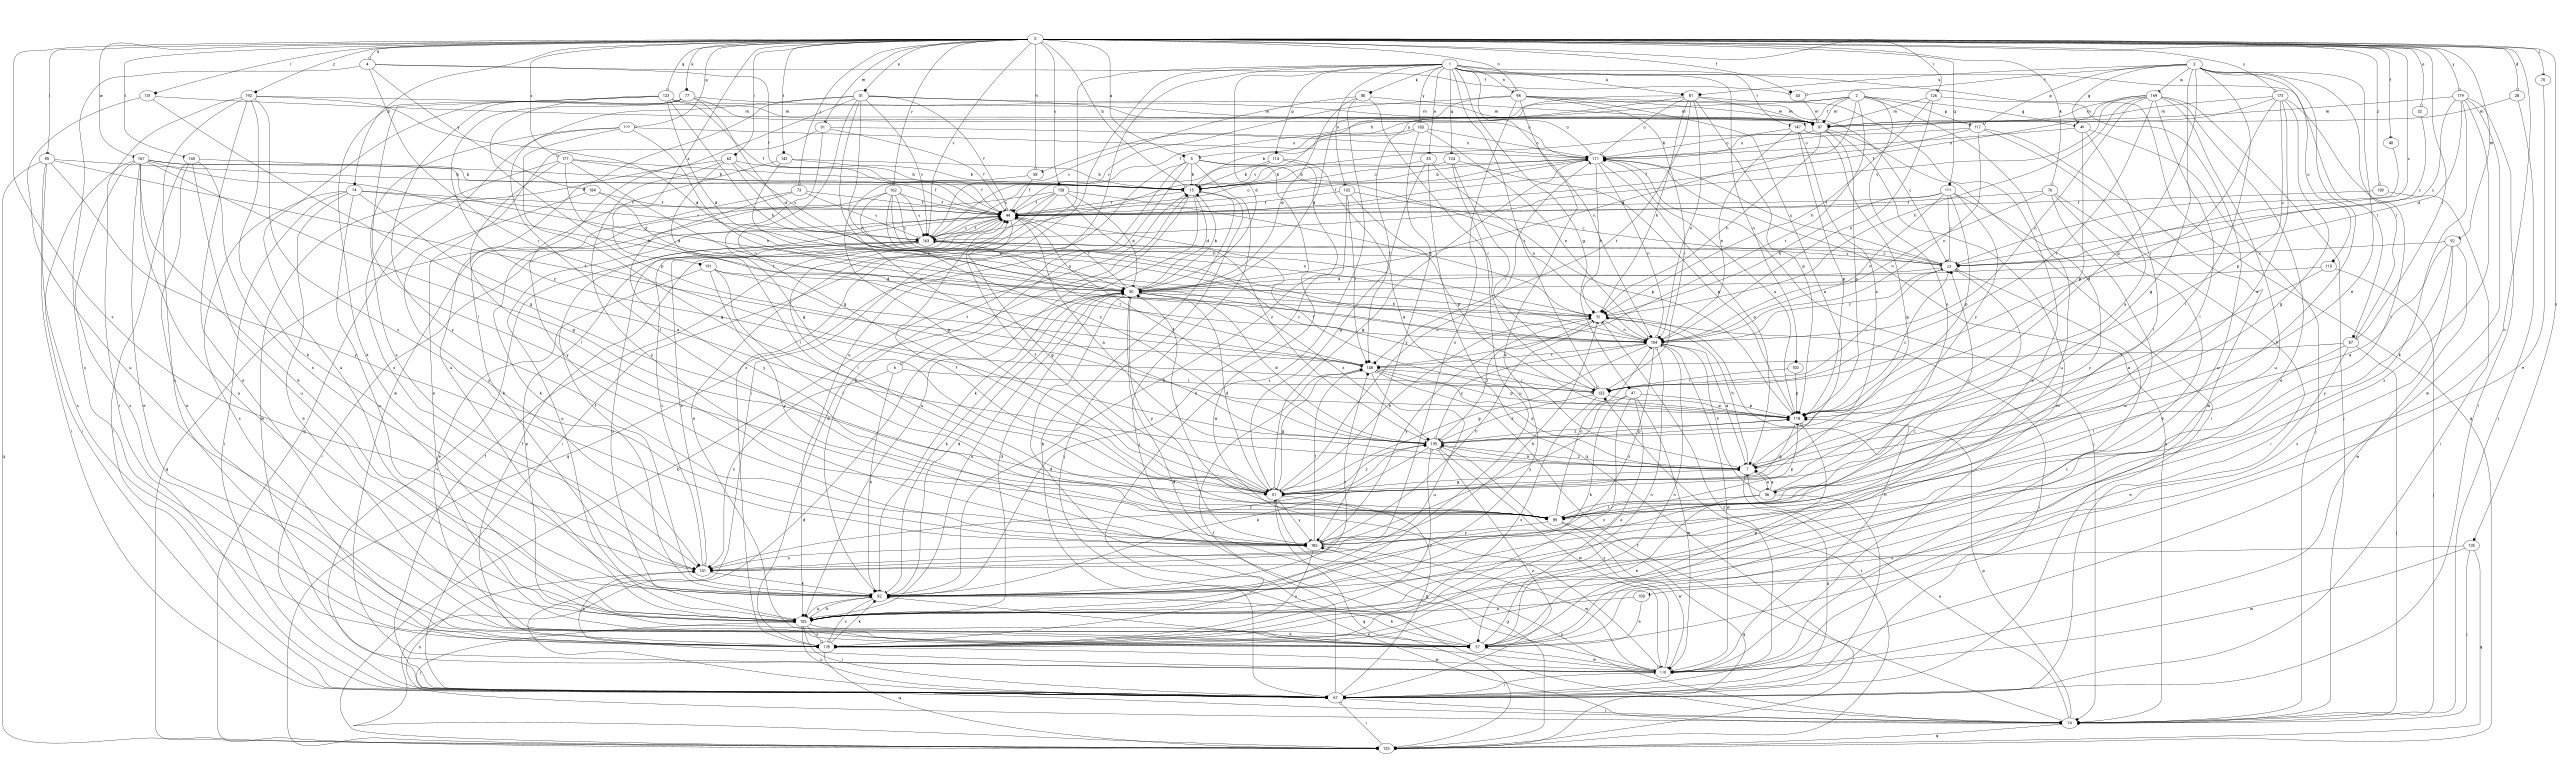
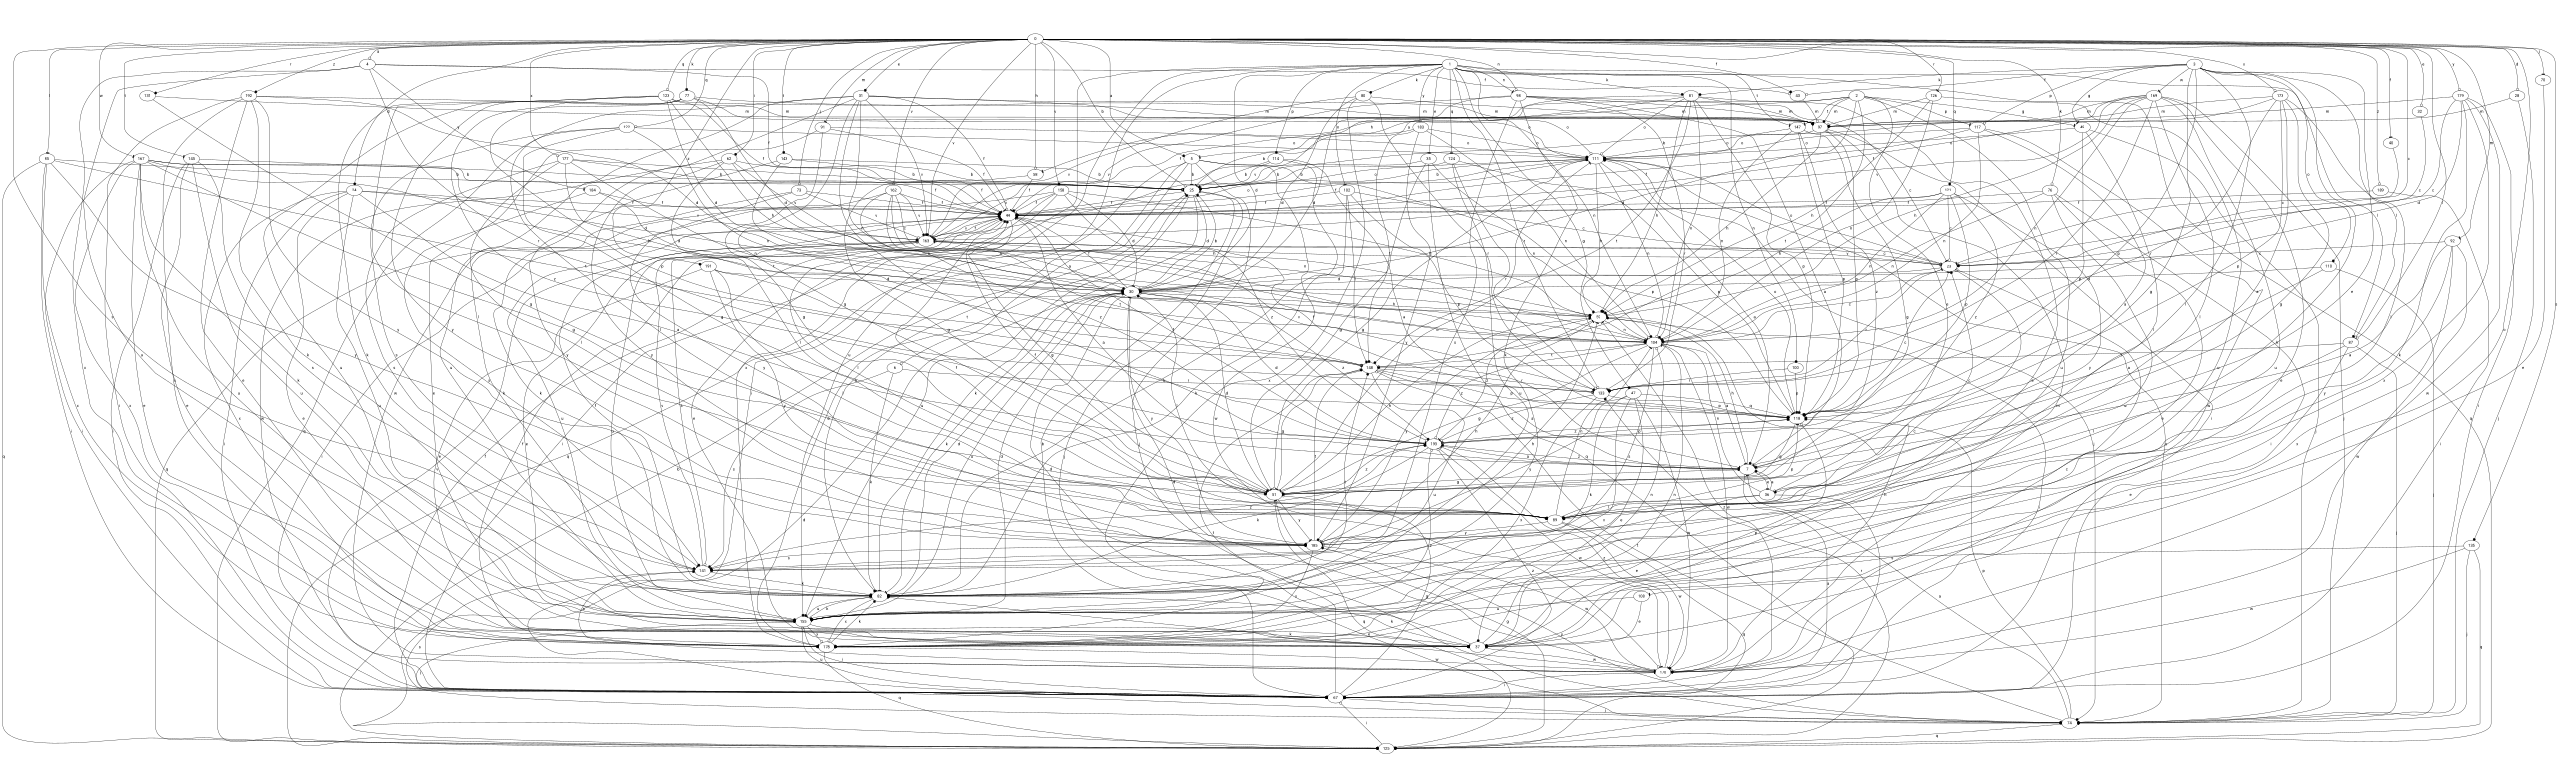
  strict digraph {
    fontname=Roboto
    node [fontname=Roboto]
    edge [arrowhead=odot fontname=Roboto]
    0
    4
    5
-   15
+   15 [label=25]
    23
    24
    28
    31
    32
    40
    43
    58
    62
    70
    73
    76
    77
    85
    87
    91
    92
    98
    108
    121
    122
    123
    126
    131
    135
    141
    143
    145
    158
    162
    163
    167
    173
    177
    179
    189
    191
    192
    133
    178
    44
    184
    104
    125
    82
    6
    74
    170
    30
    155
    111
    67
    7
    37
    97
    51
    193
    89
    185
    148
    118
    59
    1
    35
    47
    80
    81
    100
    102
    114
    124
    147
    183
    2
    36
    49
    117
    3
    110
    169
    0 -> 4 [label=a]
    0 -> 5 [arrowhead=dot label=a]
    0 -> 15 [label=b]
    0 -> 23 [label=c]
    0 -> 24 [arrowhead=dot label=d]
    0 -> 28 [label=d]
    0 -> 31 [arrowhead=dot label=e]
    0 -> 32 [label=e]
    0 -> 40 [arrowhead=tee label=f]
    0 -> 43 [arrowhead=dot label=f]
    0 -> 58 [label=h]
    0 -> 62 [arrowhead=dot label=i]
    0 -> 70 [arrowhead=tee label=j]
    0 -> 73 [label=j]
    0 -> 76 [label=k]
    0 -> 77 [arrowhead=dot label=k]
    0 -> 85 [arrowhead=tee label=l]
    0 -> 87 [label=l]
    0 -> 91 [arrowhead=tee label=m]
    0 -> 92 [arrowhead=tee label=m]
    0 -> 98 [label=n]
    0 -> 108 [arrowhead=tee label=o]
    0 -> 121 [arrowhead=dot label=q]
    0 -> 122 [label=q]
    0 -> 123 [label=q]
    0 -> 126 [arrowhead=tee label=r]
    0 -> 131 [arrowhead=dot label=r]
    0 -> 135 [arrowhead=dot label=s]
    0 -> 141 [label=s]
    0 -> 143 [arrowhead=dot label=t]
    0 -> 145 [arrowhead=tee label=t]
    0 -> 158 [arrowhead=dot label=v]
    0 -> 162 [label=v]
    0 -> 163 [arrowhead=dot label=v]
    0 -> 167 [arrowhead=tee label=w]
    0 -> 173 [label=x]
    0 -> 177 [label=x]
    0 -> 179 [label=y]
    0 -> 189 [label=z]
    0 -> 191 [arrowhead=dot label=z]
    0 -> 192 [arrowhead=dot label=z]
    4 -> 43 [label=f]
    4 -> 133 [label=r]
    4 -> 178 [arrowhead=tee label=x]
    4 -> 44 [arrowhead=dot label=f]
    4 -> 184 [arrowhead=tee label=y]
    5 -> 15 [arrowhead=tee label=b]
    5 -> 104 [arrowhead=tee label=n]
    5 -> 125 [arrowhead=dot label=q]
    5 -> 82 [arrowhead=dot label=k]
    5 -> 6 [label=a]
    5 -> 74 [arrowhead=dot label=j]
    5 -> 170 [label=w]
    15 -> 44 [arrowhead=tee label=f]
    15 -> 82 [arrowhead=tee label=k]
    15 -> 74 [label=j]
    15 -> 30 [label=d]
    15 -> 155 [arrowhead=dot label=u]
    15 -> 111 [arrowhead=tee label=o]
    23 -> 163 [label=v]
    23 -> 133 [arrowhead=tee label=r]
    23 -> 30 [label=d]
    23 -> 111 [arrowhead=dot label=o]
    24 -> 163 [label=v]
    24 -> 178 [arrowhead=tee label=x]
    24 -> 44 [label=f]
    24 -> 155 [arrowhead=tee label=u]
    24 -> 67 [arrowhead=dot label=i]
    24 -> 7 [arrowhead=tee label=a]
    24 -> 37 [label=e]
    28 -> 74 [arrowhead=tee label=j]
    28 -> 97 [arrowhead=tee label=m]
    31 -> 163 [arrowhead=dot label=v]
    31 -> 44 [label=f]
    31 -> 104 [arrowhead=dot label=n]
    31 -> 125 [arrowhead=tee label=q]
    31 -> 170 [arrowhead=tee label=w]
    31 -> 155 [label=u]
    31 -> 111 [label=o]
    31 -> 97 [arrowhead=tee label=m]
    31 -> 51 [label=g]
    31 -> 193 [label=z]
    32 -> 23 [arrowhead=dot label=c]
    40 -> 23 [arrowhead=tee label=c]
    43 -> 97 [label=m]
    58 -> 44 [arrowhead=tee label=f]
    58 -> 51 [arrowhead=tee label=g]
    62 -> 15 [arrowhead=tee label=b]
    62 -> 163 [arrowhead=dot label=v]
    62 -> 104 [label=n]
    62 -> 170 [arrowhead=tee label=w]
    62 -> 89 [arrowhead=dot label=l]
    62 -> 185 [arrowhead=tee label=y]
    70 -> 37 [arrowhead=tee label=e]
    73 -> 163 [label=v]
    73 -> 44 [label=f]
    73 -> 125 [arrowhead=dot label=q]
    73 -> 185 [arrowhead=dot label=y]
    76 -> 44 [arrowhead=dot label=f]
    76 -> 104 [arrowhead=tee label=n]
    76 -> 155 [arrowhead=dot label=u]
    76 -> 67 [arrowhead=dot label=i]
    76 -> 37 [label=e]
    77 -> 30 [arrowhead=dot label=d]
    77 -> 155 [arrowhead=dot label=u]
    77 -> 111 [arrowhead=tee label=o]
    77 -> 97 [label=m]
    77 -> 193 [arrowhead=tee label=z]
    77 -> 185 [label=y]
    85 -> 15 [arrowhead=tee label=b]
    85 -> 178 [label=x]
    85 -> 125 [label=q]
    85 -> 67 [label=i]
    85 -> 185 [label=y]
    85 -> 148 [arrowhead=tee label=t]
    87 -> 74 [label=j]
    87 -> 37 [label=e]
    87 -> 89 [arrowhead=dot label=l]
    87 -> 148 [arrowhead=dot label=t]
    91 -> 44 [arrowhead=tee label=f]
    91 -> 111 [arrowhead=dot label=o]
    91 -> 37 [label=e]
    91 -> 51 [label=g]
    92 -> 23 [label=c]
    92 -> 178 [arrowhead=tee label=x]
    92 -> 170 [label=w]
    92 -> 7 [label=a]
    92 -> 185 [label=y]
    98 -> 23 [arrowhead=tee label=c]
    98 -> 141 [arrowhead=dot label=s]
    98 -> 163 [label=v]
    98 -> 133 [arrowhead=tee label=r]
    98 -> 82 [arrowhead=dot label=k]
    98 -> 30 [label=d]
    98 -> 7 [label=a]
    98 -> 97 [arrowhead=tee label=m]
    108 -> 155 [arrowhead=dot label=u]
    108 -> 37 [arrowhead=dot label=e]
    121 -> 23 [label=c]
    121 -> 44 [label=f]
    121 -> 104 [label=n]
    121 -> 193 [label=z]
    121 -> 185 [arrowhead=tee label=y]
    121 -> 118 [arrowhead=dot label=p]
    121 -> 59 [arrowhead=tee label=h]
    122 -> 141 [arrowhead=tee label=s]
    122 -> 104 [arrowhead=dot label=n]
    122 -> 111 [label=o]
    122 -> 51 [label=g]
    122 -> 89 [arrowhead=dot label=l]
    123 -> 44 [arrowhead=dot label=f]
    123 -> 82 [arrowhead=dot label=k]
    123 -> 30 [label=d]
    123 -> 97 [arrowhead=dot label=m]
    123 -> 89 [arrowhead=tee label=l]
    123 -> 118 [arrowhead=tee label=p]
    123 -> 59 [arrowhead=tee label=h]
    126 -> 104 [arrowhead=dot label=n]
    126 -> 155 [arrowhead=tee label=u]
    126 -> 97 [label=m]
    126 -> 59 [arrowhead=dot label=h]
-   131 -> 155 [label=u]
+   4 -> 155 [label=u]
    131 -> 97 [arrowhead=tee label=m]
    131 -> 51 [arrowhead=dot label=g]
    135 -> 141 [arrowhead=dot label=s]
    135 -> 125 [arrowhead=dot label=q]
    135 -> 74 [arrowhead=dot label=j]
    135 -> 170 [arrowhead=dot label=w]
    141 -> 163 [label=v]
    141 -> 82 [arrowhead=dot label=k]
    141 -> 193 [arrowhead=dot label=z]
    141 -> 59 [arrowhead=tee label=h]
    143 -> 15 [label=b]
    143 -> 44 [arrowhead=tee label=f]
    143 -> 104 [arrowhead=tee label=n]
    143 -> 185 [arrowhead=dot label=y]
    145 -> 15 [label=b]
    145 -> 141 [label=s]
    145 -> 155 [label=u]
    145 -> 67 [arrowhead=tee label=i]
    145 -> 37 [arrowhead=tee label=e]
    158 -> 44 [label=f]
    158 -> 82 [arrowhead=tee label=k]
    158 -> 30 [arrowhead=tee label=d]
    158 -> 67 [label=i]
    158 -> 37 [label=e]
    158 -> 193 [label=z]
    158 -> 59 [arrowhead=dot label=h]
    162 -> 23 [label=c]
    162 -> 163 [arrowhead=dot label=v]
    162 -> 44 [arrowhead=dot label=f]
    162 -> 104 [label=n]
    162 -> 82 [label=k]
    162 -> 193 [arrowhead=tee label=z]
    162 -> 59 [arrowhead=dot label=h]
    163 -> 23 [arrowhead=tee label=c]
    163 -> 141 [label=s]
    163 -> 44 [arrowhead=tee label=f]
    163 -> 155 [arrowhead=dot label=u]
    163 -> 37 [arrowhead=dot label=e]
    163 -> 148 [label=t]
    167 -> 15 [label=b]
    167 -> 178 [arrowhead=dot label=x]
    167 -> 82 [arrowhead=dot label=k]
    167 -> 30 [label=d]
    167 -> 155 [arrowhead=tee label=u]
    167 -> 67 [arrowhead=tee label=i]
    167 -> 37 [label=e]
    167 -> 51 [arrowhead=tee label=g]
    167 -> 59 [arrowhead=tee label=h]
    173 -> 15 [label=b]
    173 -> 133 [arrowhead=dot label=r]
    173 -> 7 [label=a]
    173 -> 97 [arrowhead=tee label=m]
    173 -> 51 [arrowhead=tee label=g]
    173 -> 89 [arrowhead=tee label=l]
    173 -> 118 [arrowhead=dot label=p]
    177 -> 15 [label=b]
    177 -> 141 [arrowhead=dot label=s]
    177 -> 44 [arrowhead=dot label=f]
    177 -> 104 [arrowhead=dot label=n]
    177 -> 89 [label=l]
    177 -> 148 [label=t]
    179 -> 23 [label=c]
    179 -> 178 [arrowhead=dot label=x]
    179 -> 82 [arrowhead=tee label=k]
    179 -> 170 [label=w]
    179 -> 30 [label=d]
    179 -> 67 [label=i]
    179 -> 97 [label=m]
    189 -> 44 [arrowhead=dot label=f]
    189 -> 67 [arrowhead=dot label=i]
    191 -> 30 [arrowhead=dot label=d]
    191 -> 37 [arrowhead=dot label=e]
    191 -> 89 [arrowhead=dot label=l]
    191 -> 185 [arrowhead=tee label=y]
    191 -> 148 [label=t]
    192 -> 178 [label=x]
    192 -> 82 [arrowhead=tee label=k]
    192 -> 30 [arrowhead=tee label=d]
    192 -> 67 [label=i]
    192 -> 37 [arrowhead=dot label=e]
    192 -> 97 [arrowhead=tee label=m]
    192 -> 185 [arrowhead=tee label=y]
    133 -> 163 [arrowhead=tee label=v]
    133 -> 178 [arrowhead=dot label=x]
    133 -> 193 [label=z]
    133 -> 118 [label=p]
    178 -> 15 [arrowhead=dot label=b]
    178 -> 141 [arrowhead=dot label=s]
    178 -> 104 [label=n]
    178 -> 125 [arrowhead=tee label=q]
    178 -> 82 [arrowhead=dot label=k]
    178 -> 170 [arrowhead=tee label=w]
    178 -> 193 [label=z]
    44 -> 163 [arrowhead=tee label=v]
    44 -> 155 [label=u]
    44 -> 111 [arrowhead=dot label=o]
    44 -> 67 [label=i]
    44 -> 7 [label=a]
    44 -> 51 [arrowhead=dot label=g]
    44 -> 89 [label=l]
    184 -> 141 [arrowhead=dot label=s]
    184 -> 44 [arrowhead=dot label=f]
    184 -> 30 [label=d]
    104 -> 23 [arrowhead=tee label=c]
    104 -> 141 [label=s]
    104 -> 170 [label=w]
    104 -> 7 [arrowhead=tee label=a]
    104 -> 51 [arrowhead=tee label=g]
    104 -> 193 [label=z]
    104 -> 148 [label=t]
    125 -> 15 [arrowhead=tee label=b]
    125 -> 133 [arrowhead=dot label=r]
    125 -> 30 [arrowhead=tee label=d]
    125 -> 67 [label=i]
    125 -> 51 [arrowhead=tee label=g]
    82 -> 23 [label=c]
    82 -> 178 [label=x]
    82 -> 44 [arrowhead=dot label=f]
    82 -> 30 [arrowhead=tee label=d]
    82 -> 155 [arrowhead=tee label=u]
    82 -> 148 [arrowhead=dot label=t]
    6 -> 141 [arrowhead=dot label=s]
    6 -> 133 [label=r]
    6 -> 82 [arrowhead=tee label=k]
    74 -> 141 [label=s]
    74 -> 125 [arrowhead=dot label=q]
    74 -> 111 [arrowhead=dot label=o]
    74 -> 7 [arrowhead=tee label=a]
    74 -> 185 [arrowhead=dot label=y]
    74 -> 148 [label=t]
    74 -> 118 [arrowhead=dot label=p]
    170 -> 23 [label=c]
    170 -> 44 [arrowhead=dot label=f]
    170 -> 82 [arrowhead=tee label=k]
    170 -> 30 [arrowhead=tee label=d]
    170 -> 67 [label=i]
    170 -> 97 [label=m]
    170 -> 193 [arrowhead=tee label=z]
    170 -> 59 [arrowhead=tee label=h]
    30 -> 15 [arrowhead=dot label=b]
    30 -> 44 [label=f]
    30 -> 82 [arrowhead=tee label=k]
    30 -> 155 [arrowhead=dot label=u]
    30 -> 193 [arrowhead=dot label=z]
    30 -> 89 [label=l]
    30 -> 185 [arrowhead=tee label=y]
    30 -> 59 [arrowhead=tee label=h]
    155 -> 178 [label=x]
    155 -> 82 [label=k]
    155 -> 74 [arrowhead=tee label=j]
    155 -> 30 [arrowhead=dot label=d]
    155 -> 67 [arrowhead=tee label=i]
    155 -> 37 [arrowhead=tee label=e]
    111 -> 15 [label=b]
    111 -> 44 [arrowhead=dot label=f]
    111 -> 104 [label=n]
    111 -> 74 [arrowhead=dot label=j]
    111 -> 7 [arrowhead=dot label=a]
    111 -> 51 [label=g]
    111 -> 59 [arrowhead=dot label=h]
    67 -> 15 [arrowhead=tee label=b]
    67 -> 163 [label=v]
    67 -> 44 [arrowhead=dot label=f]
    67 -> 74 [arrowhead=dot label=j]
    67 -> 155 [label=u]
    67 -> 7 [label=a]
    67 -> 51 [label=g]
    67 -> 193 [label=z]
    67 -> 148 [arrowhead=dot label=t]
    67 -> 59 [arrowhead=tee label=z]
    7 -> 51 [label=g]
    7 -> 193 [arrowhead=dot label=z]
    7 -> 59 [arrowhead=dot label=h]
    7 -> 36 [arrowhead=tee label=e]
    37 -> 104 [arrowhead=tee label=n]
    37 -> 82 [arrowhead=dot label=k]
    37 -> 170 [arrowhead=tee label=w]
    37 -> 30 [label=d]
    37 -> 118 [label=p]
    97 -> 111 [arrowhead=tee label=o]
    97 -> 67 [arrowhead=tee label=i]
    97 -> 118 [label=p]
    97 -> 59 [arrowhead=dot label=h]
    51 -> 44 [arrowhead=dot label=f]
    51 -> 125 [label=q]
    51 -> 30 [arrowhead=dot label=d]
    51 -> 111 [arrowhead=tee label=o]
    51 -> 193 [arrowhead=dot label=z]
    51 -> 185 [arrowhead=tee label=y]
    51 -> 59 [arrowhead=dot label=h]
    193 -> 44 [arrowhead=tee label=f]
    193 -> 82 [arrowhead=tee label=k]
    193 -> 170 [arrowhead=tee label=w]
    193 -> 30 [label=d]
    193 -> 7 [label=a]
    193 -> 118 [arrowhead=dot label=p]
    89 -> 44 [arrowhead=dot label=f]
    89 -> 104 [arrowhead=tee label=n]
    89 -> 125 [label=q]
    89 -> 170 [arrowhead=tee label=w]
    89 -> 185 [label=y]
    89 -> 118 [arrowhead=tee label=p]
    185 -> 141 [arrowhead=dot label=s]
    185 -> 178 [label=x]
    185 -> 170 [label=w]
    185 -> 148 [label=t]
    185 -> 59 [arrowhead=tee label=h]
    148 -> 133 [arrowhead=tee label=r]
    148 -> 155 [label=u]
    148 -> 7 [arrowhead=tee label=a]
    148 -> 51 [arrowhead=tee label=g]
    148 -> 118 [arrowhead=dot label=p]
    118 -> 23 [arrowhead=tee label=c]
    118 -> 44 [arrowhead=dot label=f]
    118 -> 111 [arrowhead=dot label=o]
    118 -> 51 [arrowhead=tee label=g]
    118 -> 193 [arrowhead=tee label=z]
    59 -> 104 [label=n]
    59 -> 67 [arrowhead=dot label=i]
    59 -> 193 [arrowhead=tee label=z]
    59 -> 185 [label=y]
    1 -> 87 [arrowhead=dot label=l]
    1 -> 98 [arrowhead=tee label=n]
    1 -> 133 [label=r]
    1 -> 178 [arrowhead=tee label=x]
    1 -> 104 [arrowhead=dot label=n]
    1 -> 125 [arrowhead=dot label=q]
    1 -> 30 [arrowhead=tee label=d]
    1 -> 155 [arrowhead=dot label=u]
    1 -> 67 [arrowhead=tee label=i]
    1 -> 35 [arrowhead=tee label=e]
    1 -> 47 [arrowhead=dot label=g]
    1 -> 80 [arrowhead=dot label=k]
    1 -> 81 [arrowhead=dot label=k]
    1 -> 100 [arrowhead=dot label=n]
    1 -> 102 [arrowhead=tee label=n]
    1 -> 114 [arrowhead=dot label=p]
    1 -> 124 [arrowhead=tee label=q]
    1 -> 147 [arrowhead=tee label=t]
    1 -> 183 [label=y]
    35 -> 15 [arrowhead=dot label=b]
    35 -> 125 [label=q]
    35 -> 51 [arrowhead=tee label=g]
    35 -> 118 [arrowhead=tee label=p]
    47 -> 178 [label=x]
    47 -> 82 [arrowhead=tee label=k]
    47 -> 170 [arrowhead=dot label=w]
    47 -> 37 [arrowhead=dot label=e]
    47 -> 185 [arrowhead=tee label=y]
-   47 -> 118 [label=p]
+   47 -> 118 [label=q]
    80 -> 163 [arrowhead=tee label=v]
    80 -> 133 [arrowhead=dot label=r]
    80 -> 178 [arrowhead=tee label=x]
    80 -> 30 [arrowhead=tee label=d]
    80 -> 97 [label=m]
    81 -> 163 [arrowhead=dot label=v]
    81 -> 44 [arrowhead=dot label=f]
    81 -> 104 [arrowhead=dot label=n]
    81 -> 111 [label=o]
    81 -> 37 [arrowhead=dot label=e]
    81 -> 97 [arrowhead=dot label=m]
    81 -> 148 [arrowhead=dot label=t]
    81 -> 118 [arrowhead=dot label=p]
    81 -> 59 [arrowhead=dot label=h]
    100 -> 133 [arrowhead=dot label=r]
    100 -> 118 [arrowhead=dot label=p]
    102 -> 23 [label=c]
    102 -> 44 [arrowhead=dot label=f]
    102 -> 82 [label=k]
    102 -> 148 [arrowhead=dot label=t]
    102 -> 118 [arrowhead=dot label=p]
    114 -> 15 [arrowhead=dot label=b]
    114 -> 163 [label=v]
    114 -> 82 [label=k]
    114 -> 7 [arrowhead=tee label=a]
    124 -> 15 [label=b]
    124 -> 133 [label=r]
    124 -> 155 [label=u]
    124 -> 118 [arrowhead=tee label=p]
    147 -> 104 [arrowhead=tee label=n]
    147 -> 111 [arrowhead=tee label=o]
    147 -> 51 [arrowhead=tee label=g]
    147 -> 193 [label=z]
    147 -> 118 [label=p]
    183 -> 15 [arrowhead=tee label=b]
    183 -> 104 [label=n]
    183 -> 111 [arrowhead=dot label=o]
    183 -> 185 [arrowhead=dot label=y]
    183 -> 148 [arrowhead=dot label=t]
    2 -> 5 [arrowhead=tee label=a]
    2 -> 58 [arrowhead=tee label=h]
    2 -> 30 [label=d]
    2 -> 155 [arrowhead=tee label=u]
    2 -> 97 [arrowhead=dot label=m]
    2 -> 148 [label=t]
    2 -> 147 [arrowhead=tee label=t]
    2 -> 36 [label=e]
    2 -> 49 [arrowhead=tee label=g]
    2 -> 117 [arrowhead=tee label=p]
    36 -> 23 [arrowhead=dot label=c]
    36 -> 104 [label=n]
    36 -> 67 [arrowhead=tee label=i]
    36 -> 7 [arrowhead=dot label=a]
    36 -> 37 [label=e]
    36 -> 89 [arrowhead=dot label=l]
    49 -> 74 [arrowhead=tee label=j]
    49 -> 111 [arrowhead=dot label=o]
    49 -> 89 [arrowhead=dot label=l]
    49 -> 118 [label=p]
    117 -> 44 [arrowhead=dot label=f]
    117 -> 104 [arrowhead=dot label=n]
    117 -> 170 [label=w]
    117 -> 111 [arrowhead=dot label=o]
    117 -> 7 [arrowhead=tee label=a]
    3 -> 43 [label=f]
    3 -> 87 [label=l]
    3 -> 82 [arrowhead=dot label=k]
    3 -> 51 [arrowhead=dot label=g]
    3 -> 89 [arrowhead=tee label=l]
    3 -> 118 [arrowhead=dot label=p]
    3 -> 81 [arrowhead=dot label=k]
    3 -> 36 [arrowhead=dot label=e]
    3 -> 49 [arrowhead=tee label=g]
    3 -> 117 [label=p]
    3 -> 110 [arrowhead=dot label=o]
    3 -> 169 [arrowhead=tee label=w]
    110 -> 74 [arrowhead=tee label=j]
    110 -> 30 [arrowhead=dot label=d]
    110 -> 7 [arrowhead=dot label=a]
    169 -> 163 [label=v]
    169 -> 133 [arrowhead=tee label=r]
    169 -> 44 [arrowhead=dot label=f]
    169 -> 104 [label=n]
    169 -> 74 [label=j]
    169 -> 155 [arrowhead=tee label=u]
    169 -> 37 [arrowhead=dot label=e]
    169 -> 97 [arrowhead=dot label=m]
    169 -> 89 [label=l]
    169 -> 59 [arrowhead=tee label=h]
  }
